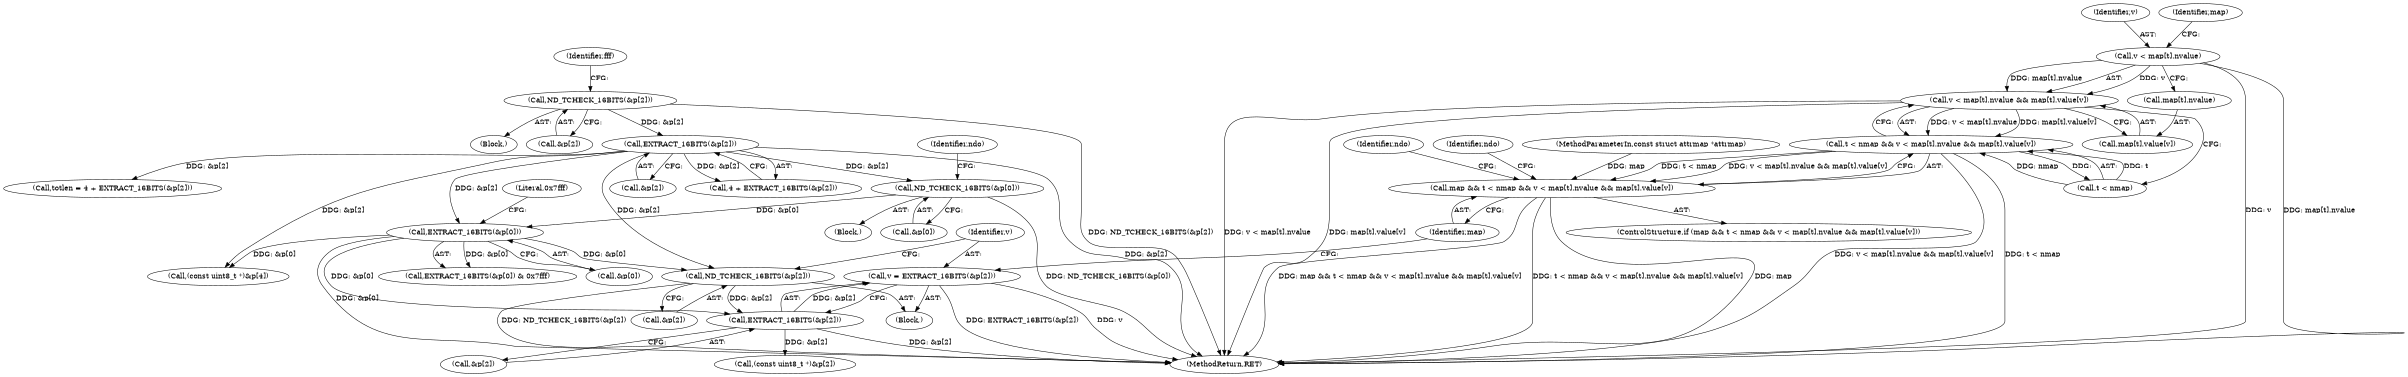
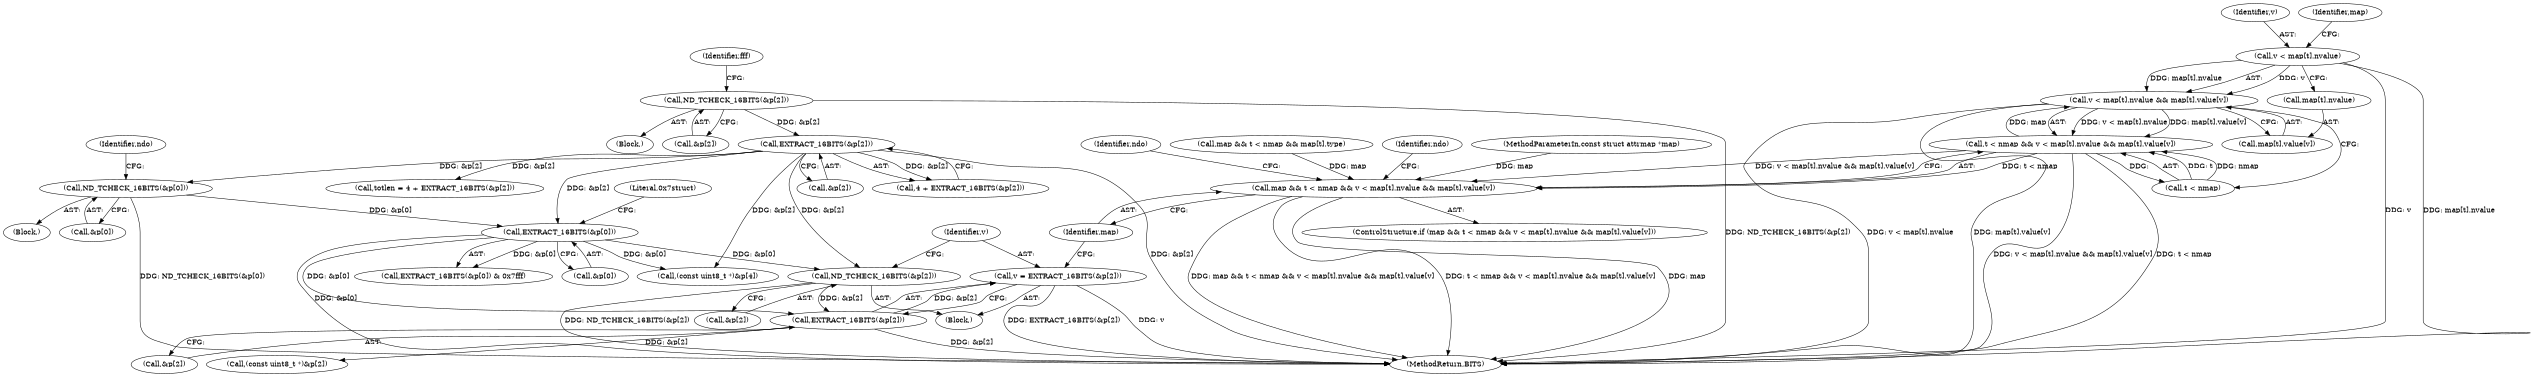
  digraph {
    n1 [label="(Call,v < map[t].nvalue)"]
    n2 [label="(Call,v < map[t].nvalue && map[t].value[v])"]
    n3 [label="(Call,map[t].nvalue)"]
-   n4 [label="(MethodReturn,RET)"]
+   n4 [label="(MethodReturn,BITS)"]
    n5 [label="(Call,t < nmap && v < map[t].nvalue && map[t].value[v])"]
    n6 [label="(Call,map[t].value[v])"]
    n7 [label="(Call,t < nmap)"]
    n8 [label="(Call,v = EXTRACT_16BITS(&p[2]))"]
    n9 [label="(Call,EXTRACT_16BITS(&p[2]))"]
    n10 [label="(Block,)"]
    n11 [label="(Call,&p[2])"]
    n12 [label="(Call,(const uint8_t *)&p[2])"]
    n13 [label="(Call,EXTRACT_16BITS(&p[0]))"]
    n14 [label="(Call,ND_TCHECK_16BITS(&p[2]))"]
    n15 [label="(Call,EXTRACT_16BITS(&p[0]) & 0x7fff)"]
    n16 [label="(Call,(const uint8_t *)&p[4])"]
    n17 [label="(Call,&p[0])"]
    n18 [label="(Call,&p[2])"]
    n19 [label="(Call,ND_TCHECK_16BITS(&p[0]))"]
    n20 [label="(Call,&p[0])"]
    n21 [label="(Block,)"]
    n22 [label="(Call,EXTRACT_16BITS(&p[2]))"]
    n23 [label="(Call,&p[2])"]
    n24 [label="(Call,4 + EXTRACT_16BITS(&p[2]))"]
    n25 [label="(Call,totlen = 4 + EXTRACT_16BITS(&p[2]))"]
    n26 [label="(Call,ND_TCHECK_16BITS(&p[2]))"]
    n27 [label="(Block,)"]
    n28 [label="(Call,&p[2])"]
    n29 [label="(Call,map && t < nmap && v < map[t].nvalue && map[t].value[v])"]
    n30 [label="(ControlStructure,if (map && t < nmap && v < map[t].nvalue && map[t].value[v]))"]
    n31 [label="(Identifier,map)"]
    n32 [label="(Identifier,v)"]
-   n33 [label="(Literal,0x7fff)"]
+   n33 [label="(Literal,0x7struct)"]
    n34 [label="(Identifier,v)"]
    n35 [label="(Identifier,ndo)"]
    n36 [label="(Identifier,fff)"]
-   n37 [label="(MethodParameterIn,const struct attrmap *attrmap)"]
+   n37 [label="(MethodParameterIn,const struct attrmap *map)"]
    n38 [label="(Identifier,map)"]
    n39 [label="(Identifier,ndo)"]
+   n40 [label="(Call,map && t < nmap && map[t].type)"]
    n41 [label="(Identifier,ndo)"]
    n1 -> n2 [label="AST: "]
    n1 -> n2 [label="DDG: v"]
    n1 -> n2 [label="DDG: map[t].nvalue"]
    n1 -> n3 [label="CFG: "]
    n1 -> n4 [label="DDG: v"]
    n1 -> n4 [label="DDG: map[t].nvalue"]
    n2 -> n4 [label="DDG: v < map[t].nvalue"]
    n2 -> n4 [label="DDG: map[t].value[v]"]
    n2 -> n5 [label="AST: "]
    n2 -> n5 [label="DDG: v < map[t].nvalue"]
    n2 -> n5 [label="DDG: map[t].value[v]"]
    n2 -> n6 [label="CFG: "]
    n2 -> n7 [label="CFG: "]
    n3 -> n6 [label="AST: "]
-   n5 -> n2 [label="CFG: "]
+   n5 -> n2 [label="DDG: map"]
    n5 -> n4 [label="DDG: v < map[t].nvalue && map[t].value[v]"]
    n5 -> n4 [label="DDG: t < nmap"]
    n5 -> n7 [label="DDG: "]
    n5 -> n29 [label="AST: "]
    n5 -> n29 [label="DDG: t < nmap"]
    n5 -> n29 [label="DDG: v < map[t].nvalue && map[t].value[v]"]
    n6 -> n2 [label="AST: "]
    n7 -> n5 [label="AST: "]
    n7 -> n5 [label="DDG: t"]
    n7 -> n5 [label="DDG: nmap"]
    n8 -> n4 [label="DDG: EXTRACT_16BITS(&p[2])"]
    n8 -> n4 [label="DDG: v"]
    n8 -> n9 [label="CFG: "]
    n8 -> n10 [label="AST: "]
    n9 -> n4 [label="DDG: &p[2]"]
    n9 -> n8 [label="AST: "]
    n9 -> n8 [label="DDG: &p[2]"]
    n9 -> n11 [label="CFG: "]
    n9 -> n12 [label="DDG: &p[2]"]
    n11 -> n9 [label="AST: "]
    n13 -> n4 [label="DDG: &p[0]"]
    n13 -> n9 [label="DDG: &p[0]"]
    n13 -> n14 [label="DDG: &p[0]"]
    n13 -> n15 [label="AST: "]
    n13 -> n15 [label="DDG: &p[0]"]
    n13 -> n16 [label="DDG: &p[0]"]
    n13 -> n17 [label="CFG: "]
    n14 -> n4 [label="DDG: ND_TCHECK_16BITS(&p[2])"]
    n14 -> n9 [label="DDG: &p[2]"]
    n14 -> n10 [label="AST: "]
    n14 -> n18 [label="CFG: "]
    n17 -> n13 [label="AST: "]
    n18 -> n14 [label="AST: "]
    n19 -> n4 [label="DDG: ND_TCHECK_16BITS(&p[0])"]
    n19 -> n13 [label="DDG: &p[0]"]
    n19 -> n20 [label="CFG: "]
    n19 -> n21 [label="AST: "]
    n20 -> n19 [label="AST: "]
    n22 -> n4 [label="DDG: &p[2]"]
    n22 -> n13 [label="DDG: &p[2]"]
    n22 -> n14 [label="DDG: &p[2]"]
    n22 -> n16 [label="DDG: &p[2]"]
    n22 -> n19 [label="DDG: &p[2]"]
    n22 -> n23 [label="CFG: "]
    n22 -> n24 [label="AST: "]
    n22 -> n24 [label="DDG: &p[2]"]
    n22 -> n25 [label="DDG: &p[2]"]
    n23 -> n22 [label="AST: "]
    n24 -> n22 [label="CFG: "]
    n26 -> n4 [label="DDG: ND_TCHECK_16BITS(&p[2])"]
    n26 -> n22 [label="DDG: &p[2]"]
    n26 -> n27 [label="AST: "]
    n26 -> n28 [label="CFG: "]
    n28 -> n26 [label="AST: "]
    n29 -> n4 [label="DDG: map && t < nmap && v < map[t].nvalue && map[t].value[v]"]
    n29 -> n4 [label="DDG: t < nmap && v < map[t].nvalue && map[t].value[v]"]
    n29 -> n4 [label="DDG: map"]
    n29 -> n5 [label="CFG: "]
    n29 -> n30 [label="AST: "]
    n29 -> n31 [label="CFG: "]
    n31 -> n8 [label="CFG: "]
    n31 -> n29 [label="AST: "]
    n32 -> n8 [label="AST: "]
    n32 -> n14 [label="CFG: "]
    n33 -> n13 [label="CFG: "]
    n34 -> n1 [label="AST: "]
    n35 -> n19 [label="CFG: "]
    n36 -> n26 [label="CFG: "]
    n37 -> n29 [label="DDG: map"]
    n38 -> n1 [label="CFG: "]
    n39 -> n29 [label="CFG: "]
+   n40 -> n29 [label="DDG: map"]
    n41 -> n29 [label="CFG: "]
  }
